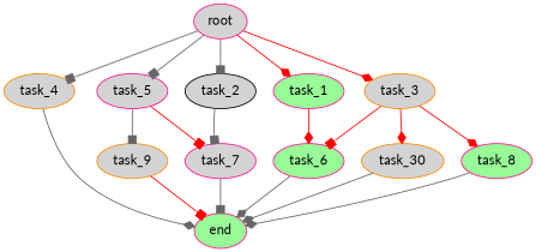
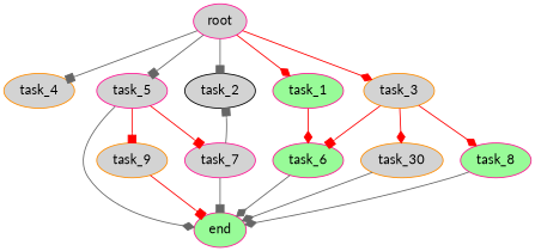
  digraph {
    fontname=Lato
    node [color=deeppink fillcolor=lightgrey fontname=Lato style=filled]
    edge [arrowhead=diamond color=gray40 fontname=Lato]
    task_1 [fillcolor=palegreen]
    root
    task_2 [color=black]
    task_3 [color=darkorange]
    task_4 [color=darkorange]
    task_5
    task_6 [fillcolor=palegreen]
    task_7
    task_8 [fillcolor=palegreen]
    n10 [color=darkorange label=task_30]
    end [fillcolor=palegreen]
    task_9 [color=darkorange]
    task_1 -> task_6 [color=red]
    root -> task_1 [color=red]
    root -> task_2 [arrowhead=box]
    root -> task_3 [color=red]
    root -> task_4 [arrowhead=box]
    root -> task_5 [arrowhead=box]
-   task_2 -> task_7 [arrowhead=box]
+   task_7 -> task_2 [arrowhead=box]
    task_3 -> task_6 [arrowhead=box color=red]
    task_3 -> task_8 [color=red]
    task_3 -> n10 [color=red]
-   task_4 -> end
+   task_5 -> end
    task_5 -> task_7 [arrowhead=box color=red]
-   task_5 -> task_9 [arrowhead=box]
+   task_5 -> task_9 [arrowhead=box color=red]
    task_6 -> end
    task_7 -> end [arrowhead=box]
    task_8 -> end
    n10 -> end
    task_9 -> end [arrowhead=box color=red]
  }
